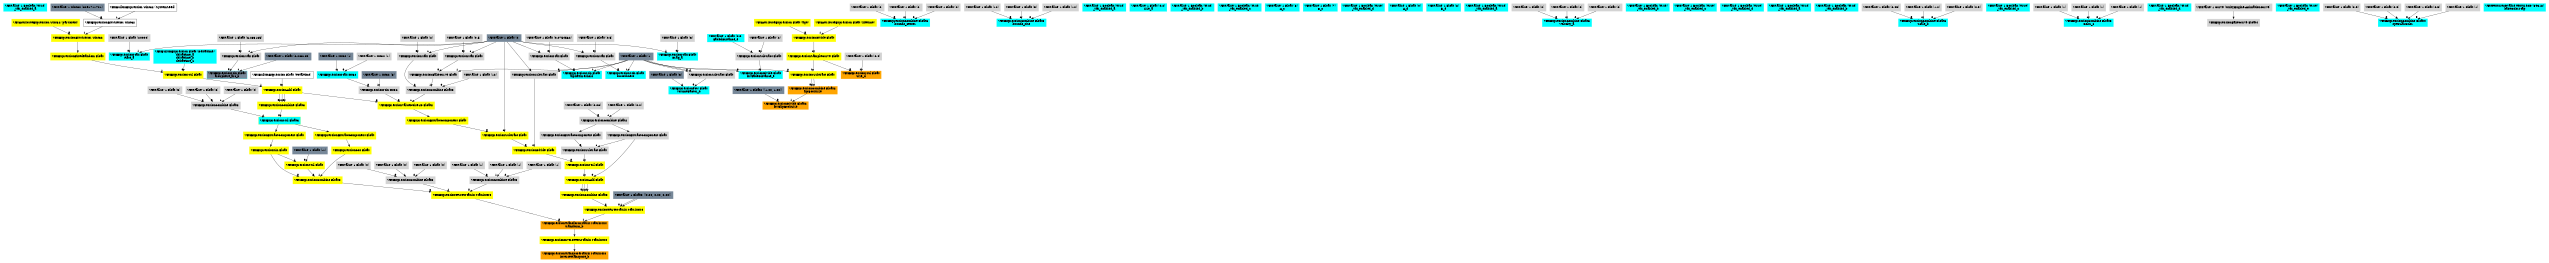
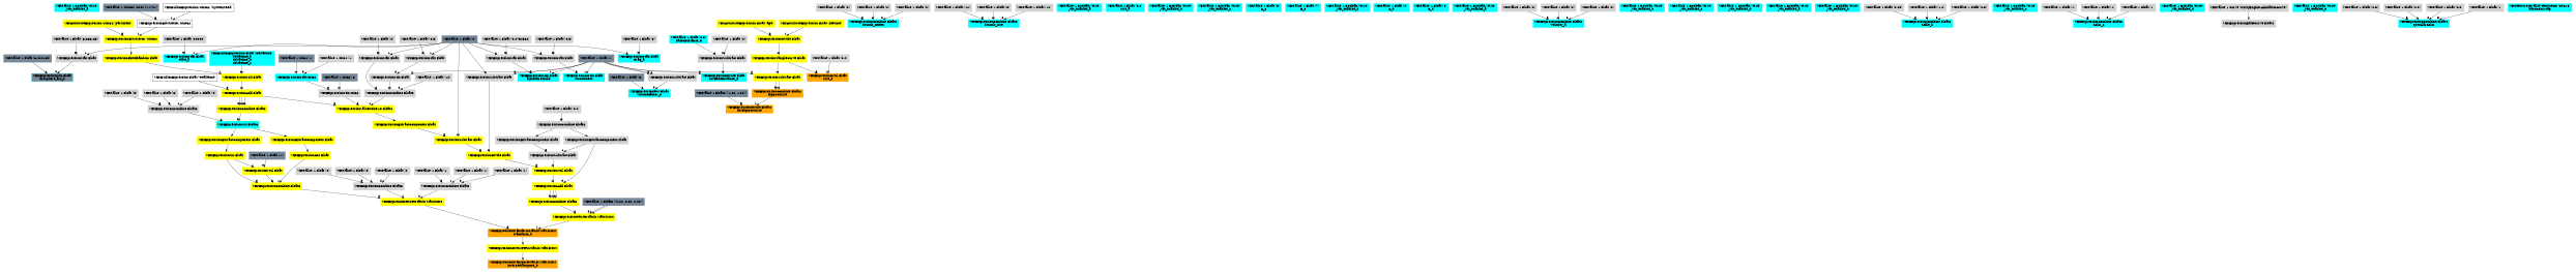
  digraph {
    node [color=lightgray shape=box style=filled]
    edge [headlabel=1]
    n1 [color=cyan label="VFXValue`1 Boolean (True)\n_vfx_enabled_a"]
    n2 [color=cyan label="VFXExpressionMax Float\nRate_a"]
    n3 [label="VFXValue`1 Float (20000)"]
    n4 [color=lightslategray label="VFXValue`1 Float (0)"]
    n5 [label="VFXExpressionMax Float"]
    n6 [color=yellow label="VFXExpressionSubtract Float"]
    n7 [label="VFXExpressionMax Float"]
    n8 [label="VFXExpressionMax Float"]
    n9 [label="VFXExpressionSubtract Float"]
    n10 [color=cyan label="VFXExpressionMax Float\nDrag_a"]
    n11 [label="VFXExpressionMax Float"]
    n12 [label="VFXExpressionMax Float"]
    n13 [color=cyan fillcolor=lightslategray label="VFXExpressionMin Float\narcSphere_arc_b"]
    n14 [color=yellow label="VFXExpressionDivide Float"]
-   n15 [label="VFXExpressionBakeCurve Float"]
+   n15 [label="VFXExpressionMin Float"]
    n16 [label="VFXExpressionCombine Float3"]
    n17 [color=cyan label="VFXExpressionMin Float\nalphaThreshold"]
    n18 [color=cyan label="VFXExpressionMin Float\nsmoothness"]
    n19 [color=cyan label="VFXExpressionCombine Float3\nbounds_center"]
    n20 [label="VFXValue`1 Float (0)"]
    n21 [label="VFXValue`1 Float (0)"]
    n22 [label="VFXValue`1 Float (0)"]
    n23 [color=cyan label="VFXExpressionCombine Float3\nbounds_size"]
    n24 [label="VFXValue`1 Float (12)"]
    n25 [label="VFXValue`1 Float (5)"]
    n26 [label="VFXValue`1 Float (12)"]
    n27 [color=cyan label="VFXValue`1 Boolean (True)\n_vfx_enabled_a"]
    n28 [color=cyan label="VFXValue`1 Float (0.2)\nSize_a"]
    n29 [color=cyan label="VFXValue`1 Boolean (True)\n_vfx_enabled_b"]
    n30 [label="VFXValue`1 Float (6.283185)"]
    n31 [color=lightslategray label="VFXValue`1 Float (6.283185)"]
    n32 [color=orange label="VFXExpressionTransformMatrix Matrix4x4\ntransform_b"]
    n33 [color=yellow label="VFXExpressionInverseTRSMatrix Matrix4x4"]
    n34 [color=orange label="VFXExpressionTransposeMatrix Matrix4x4\ninverseTranspose_b"]
    n35 [color=yellow label="VFXExpressionTRSToMatrix Matrix4x4"]
    n36 [color=yellow label="VFXExpressionCombine Float3"]
    n37 [color=yellow label="VFXExpressionSin Float"]
    n38 [color=yellow label="VFXExpressionMul Float"]
    n39 [color=yellow label="VFXExpressionExtractComponent Float"]
    n40 [color=yellow fillcolor=cyan label="VFXExpressionMul Float3"]
    n41 [color=yellow label="VFXExpressionExtractComponent Float"]
    n42 [color=yellow label="VFXExpressionCos Float"]
    n43 [color=yellow label="VFXExpressionCombine Float3"]
    n44 [color=yellow label="VFXExpressionAdd Float"]
    n45 [color=yellow label="VFXExpressionValueNoise1D Float2"]
    n46 [color=yellow label="VFXExpressionExtractComponent Float"]
    n47 [label="VFXBuiltInExpression Float (TotalTime)" color="" style=""]
    n48 [color=yellow label="VFXExpressionMul Float"]
    n49 [color=cyan label="VFXBuiltInExpression Float (DeltaTime)\ndeltaTime_a\ndeltaTime_b\ndeltaTime_c"]
    n50 [color=yellow label="VFXExpressionFixedRandom Float"]
    n51 [color=yellow label="VFXExpressionBitwiseXor Uint32"]
    n52 [color=yellow label="VFXAttributeExpression Uint32 (particleId)"]
    n53 [label="VFXExpressionBitwiseXor Uint32" color="" style=""]
    n54 [color=lightslategray label="VFXValue`1 Uint32 (3291711721)"]
    n55 [label="VFXBuiltInExpression Uint32 (SystemSeed)" color="" style=""]
    n56 [label="VFXExpressionCombine Float3"]
    n57 [label="VFXValue`1 Float (3)"]
    n58 [label="VFXValue`1 Float (4)"]
    n59 [label="VFXValue`1 Float (5)"]
    n60 [color=lightslategray label="VFXValue`1 Float (-1)"]
    n61 [label="VFXExpressionCombine Float3"]
    n62 [label="VFXValue`1 Float (0)"]
    n63 [label="VFXValue`1 Float (0)"]
    n64 [label="VFXValue`1 Float (0)"]
    n65 [label="VFXExpressionCombine Float3"]
    n66 [label="VFXValue`1 Float (1)"]
    n67 [label="VFXValue`1 Float (1)"]
    n68 [label="VFXValue`1 Float (1)"]
    n69 [color=yellow label="VFXExpressionTRSToMatrix Matrix4x4"]
    n70 [color=lightslategray label="VFXValue`1 Float3 ((0.00, 0.00, 0.00))"]
    n71 [color=yellow label="VFXExpressionCombine Float3"]
    n72 [color=yellow label="VFXExpressionAdd Float"]
    n73 [label="VFXExpressionExtractComponent Float"]
    n74 [label="VFXExpressionSubtract Float"]
    n75 [color=yellow label="VFXExpressionMul Float"]
    n76 [label="VFXExpressionCombine Float2"]
    n77 [label="VFXExpressionExtractComponent Float"]
-   n78 [label="VFXValue`1 Float (0.03)"]
    n79 [label="VFXValue`1 Float (0.2)"]
    n80 [label="VFXValue`1 Float (12)"]
    n81 [label="VFXValue`1 Float (0.5)"]
    n82 [color=lightslategray label="VFXValue`1 Float (1)"]
    n83 [label="VFXExpressionSubtract Float"]
    n84 [color=cyan label="VFXExpressionDivide Float\nInvFadeDistance_e"]
    n85 [color=yellow label="VFXExpressionSubtract Float"]
    n86 [color=cyan label="VFXExpressionPow Float\nvolumeFactor_b"]
    n87 [color=orange label="VFXExpressionCombine Float2\nflipBookSize"]
    n88 [label="VFXValue`1 Float (2)"]
    n89 [label="VFXExpressionMin Int32"]
    n90 [fillcolor=cyan label="VFXExpressionMax Int32"]
    n91 [label="VFXValue`1 Int32 (1)"]
    n92 [color=lightslategray label="VFXValue`1 Int32 (1)"]
    n93 [color=lightslategray label="VFXValue`1 Int32 (8)"]
    n94 [color=lightslategray label="VFXValue`1 Float (3)"]
    n95 [color=cyan label="VFXValue`1 Boolean (True)\n_vfx_enabled_c"]
    n96 [color=cyan label="VFXValue`1 Float (3)\nA_c"]
    n97 [color=cyan label="VFXValue`1 Float (7)\nB_c"]
    n98 [color=cyan label="VFXValue`1 Boolean (True)\n_vfx_enabled_d"]
    n99 [color=cyan label="VFXValue`1 Float (0)\nA_d"]
    n100 [color=cyan label="VFXValue`1 Float (8)\nB_d"]
    n101 [color=cyan label="VFXValue`1 Boolean (True)\n_vfx_enabled_a"]
    n102 [color=cyan label="VFXExpressionCombine Float3\nVelocity_a"]
    n103 [label="VFXValue`1 Float (0)"]
    n104 [label="VFXValue`1 Float (0)"]
    n105 [label="VFXValue`1 Float (0)"]
    n106 [label="VFXValue`1 Float (3)"]
    n107 [color=cyan label="VFXValue`1 Boolean (True)\n_vfx_enabled_b"]
    n108 [color=cyan label="VFXValue`1 Boolean (True)\n_vfx_enabled_c"]
    n109 [color=cyan label="VFXValue`1 Boolean (True)\n_vfx_enabled_d"]
    n110 [color=cyan label="VFXValue`1 Boolean (True)\n_vfx_enabled_a"]
    n111 [color=cyan label="VFXValue`1 Boolean (True)\n_vfx_enabled_b"]
    n112 [color=cyan label="VFXExpressionCombine Float3\nScale_b"]
    n113 [label="VFXValue`1 Float (0.45)"]
    n114 [label="VFXValue`1 Float (1.2)"]
    n115 [label="VFXValue`1 Float (0.5)"]
    n116 [color=cyan label="VFXValue`1 Boolean (True)\n_vfx_enabled_c"]
    n117 [color=cyan label="VFXExpressionCombine Float3\nColor_c"]
    n118 [label="VFXValue`1 Float (1)"]
    n119 [label="VFXValue`1 Float (1)"]
    n120 [label="VFXValue`1 Float (1)"]
    n121 [color=cyan label="VFXValue`1 Boolean (True)\n_vfx_enabled_d"]
    n122 [color=orange label="VFXExpressionMul Float\nSize_d"]
    n123 [color=yellow label="VFXExpressionSampleCurve Float"]
    n124 [label="VFXExpressionBakeCurve Float4"]
    n125 [label="VFXValue`1 Curve (UnityEngine.AnimationCurve)"]
    n126 [color=yellow label="VFXExpressionDivide Float"]
    n127 [color=yellow label="VFXAttributeExpression Float (age)"]
    n128 [color=yellow label="VFXAttributeExpression Float (lifetime)"]
    n129 [label="VFXValue`1 Float (0.4)"]
    n130 [color=cyan label="VFXValue`1 Boolean (True)\n_vfx_enabled_e"]
    n131 [color=cyan label="VFXValue`1 Float (0.5)\nFadedDistance_e"]
    n132 [label="VFXExpressionSubtract Float"]
    n133 [label="VFXValue`1 Float (2)"]
    n134 [label="VFXValue`1 Float (0.2754562)"]
    n135 [color=orange label="VFXExpressionDivide Float2\ninvFlipBookSize"]
    n136 [color=lightslategray label="VFXValue`1 Float2 ((1.00, 1.00))"]
    n137 [label="VFXValue`1 Float (0.5)"]
    n138 [color=cyan label="VFXExpressionCombine Float4\nspecularColor"]
    n139 [label="VFXValue`1 Float (0.5)"]
    n140 [label="VFXValue`1 Float (0.5)"]
    n141 [label="VFXValue`1 Float (0.5)"]
    n142 [label="VFXValue`1 Float (1)"]
    n143 [color=cyan label="VFXTexture2DValue Texture2D (39318)\nbaseColorMap"]
    n3 -> n2 [headlabel=0]
    n4 -> n2
    n4 -> n5
    n4 -> n6
    n4 -> n7
    n4 -> n8
    n4 -> n9
    n4 -> n10
    n4 -> n11
    n4 -> n12
    n5 -> n13 [headlabel=0]
    n6 -> n14 [headlabel=0]
    n7 -> n15 [headlabel=0]
    n8 -> n16 [headlabel=2]
    n9 -> n14
    n11 -> n17 [headlabel=0]
    n12 -> n18 [headlabel=0]
    n14 -> n75 [headlabel=0]
    n15 -> n16
    n16 -> n45
    n20 -> n19 [headlabel=0]
    n21 -> n19
    n22 -> n19 [headlabel=2]
    n24 -> n23 [headlabel=0]
    n25 -> n23
    n26 -> n23 [headlabel=2]
    n30 -> n5 [headlabel=0]
    n31 -> n13
    n32 -> n33 [headlabel=""]
    n33 -> n34 [headlabel=""]
    n35 -> n32 [headlabel=0]
    n36 -> n35 [headlabel=0]
    n37 -> n36 [headlabel=0]
    n37 -> n38
    n38 -> n36 [headlabel=2]
    n39 -> n37 [headlabel=""]
    n40 -> n39 [headlabel=""]
    n40 -> n41 [headlabel=""]
    n41 -> n42 [headlabel=""]
    n42 -> n36
    n43 -> n40 [headlabel=0]
    n44 -> n43 [headlabel=0]
    n44 -> n43
    n44 -> n43 [headlabel=2]
    n44 -> n45 [headlabel=0]
    n45 -> n46 [headlabel=""]
    n46 -> n6 [headlabel=0]
    n47 -> n44 [headlabel=0]
    n48 -> n44
    n49 -> n48 [headlabel=0]
    n50 -> n48
    n51 -> n50 [headlabel=""]
    n52 -> n51 [headlabel=0]
    n53 -> n51
    n54 -> n53 [headlabel=0]
    n55 -> n53
    n56 -> n40
    n57 -> n56 [headlabel=0]
    n58 -> n56
    n59 -> n56 [headlabel=2]
    n60 -> n38 [headlabel=0]
    n61 -> n35
    n62 -> n61 [headlabel=0]
    n63 -> n61
    n64 -> n61 [headlabel=2]
    n65 -> n35 [headlabel=2]
    n66 -> n65 [headlabel=0]
    n67 -> n65
    n68 -> n65 [headlabel=2]
    n69 -> n32
    n70 -> n69 [headlabel=0]
    n70 -> n69
    n71 -> n69 [headlabel=2]
    n72 -> n71 [headlabel=0]
    n72 -> n71
    n72 -> n71 [headlabel=2]
    n73 -> n72 [headlabel=0]
    n73 -> n74
    n74 -> n75
    n75 -> n72
    n76 -> n73 [headlabel=""]
    n76 -> n77 [headlabel=""]
    n77 -> n74 [headlabel=0]
-   n78 -> n76 [headlabel=0]
    n79 -> n76
    n80 -> n16 [headlabel=0]
    n81 -> n7 [headlabel=0]
    n82 -> n9 [headlabel=0]
    n82 -> n15
    n82 -> n17
    n82 -> n18
    n82 -> n83 [headlabel=0]
    n82 -> n83
    n82 -> n84 [headlabel=0]
    n82 -> n85 [headlabel=0]
    n83 -> n86 [headlabel=0]
    n85 -> n87 [headlabel=0]
    n85 -> n87
    n87 -> n135
    n88 -> n8 [headlabel=0]
    n89 -> n45 [headlabel=2]
    n90 -> n89 [headlabel=0]
    n91 -> n90 [headlabel=0]
    n92 -> n90
    n93 -> n89
    n94 -> n86
    n103 -> n102 [headlabel=0]
    n104 -> n102
    n105 -> n102 [headlabel=2]
    n106 -> n10 [headlabel=0]
    n113 -> n112 [headlabel=0]
    n114 -> n112
    n115 -> n112 [headlabel=2]
    n118 -> n117 [headlabel=0]
    n119 -> n117
    n120 -> n117 [headlabel=2]
    n123 -> n85
    n123 -> n122 [headlabel=0]
    n125 -> n124 [headlabel=""]
    n126 -> n123
    n127 -> n126 [headlabel=0]
    n128 -> n126
    n129 -> n122
    n131 -> n132
    n132 -> n84
    n133 -> n132 [headlabel=0]
    n134 -> n11 [headlabel=0]
    n136 -> n135 [headlabel=0]
    n137 -> n12 [headlabel=0]
    n139 -> n138 [headlabel=0]
    n140 -> n138
    n141 -> n138 [headlabel=2]
    n142 -> n138 [headlabel=3]
  }
